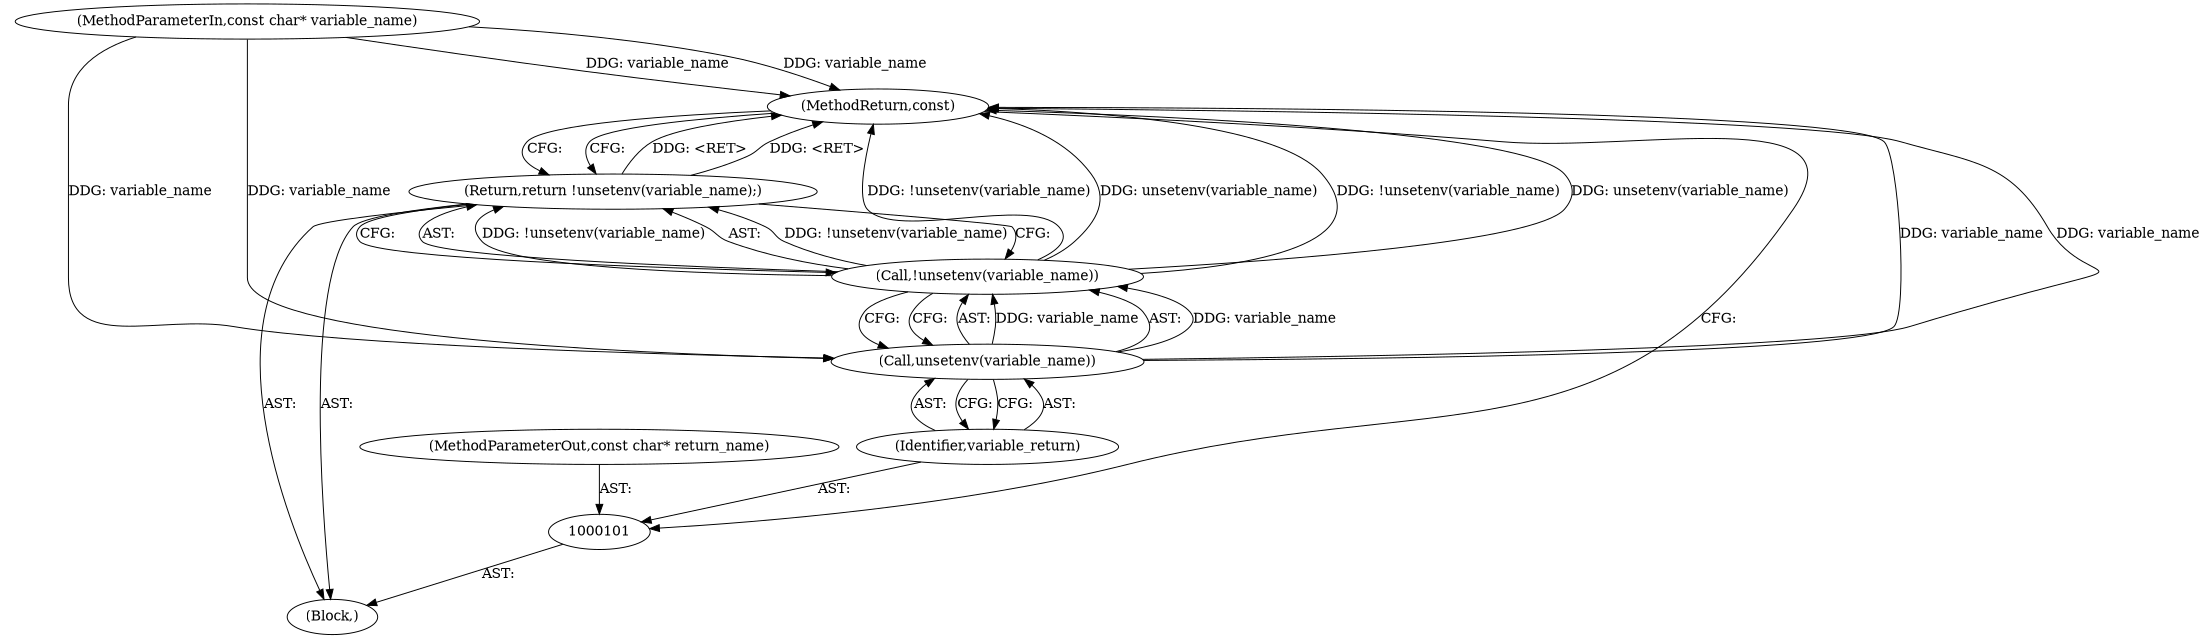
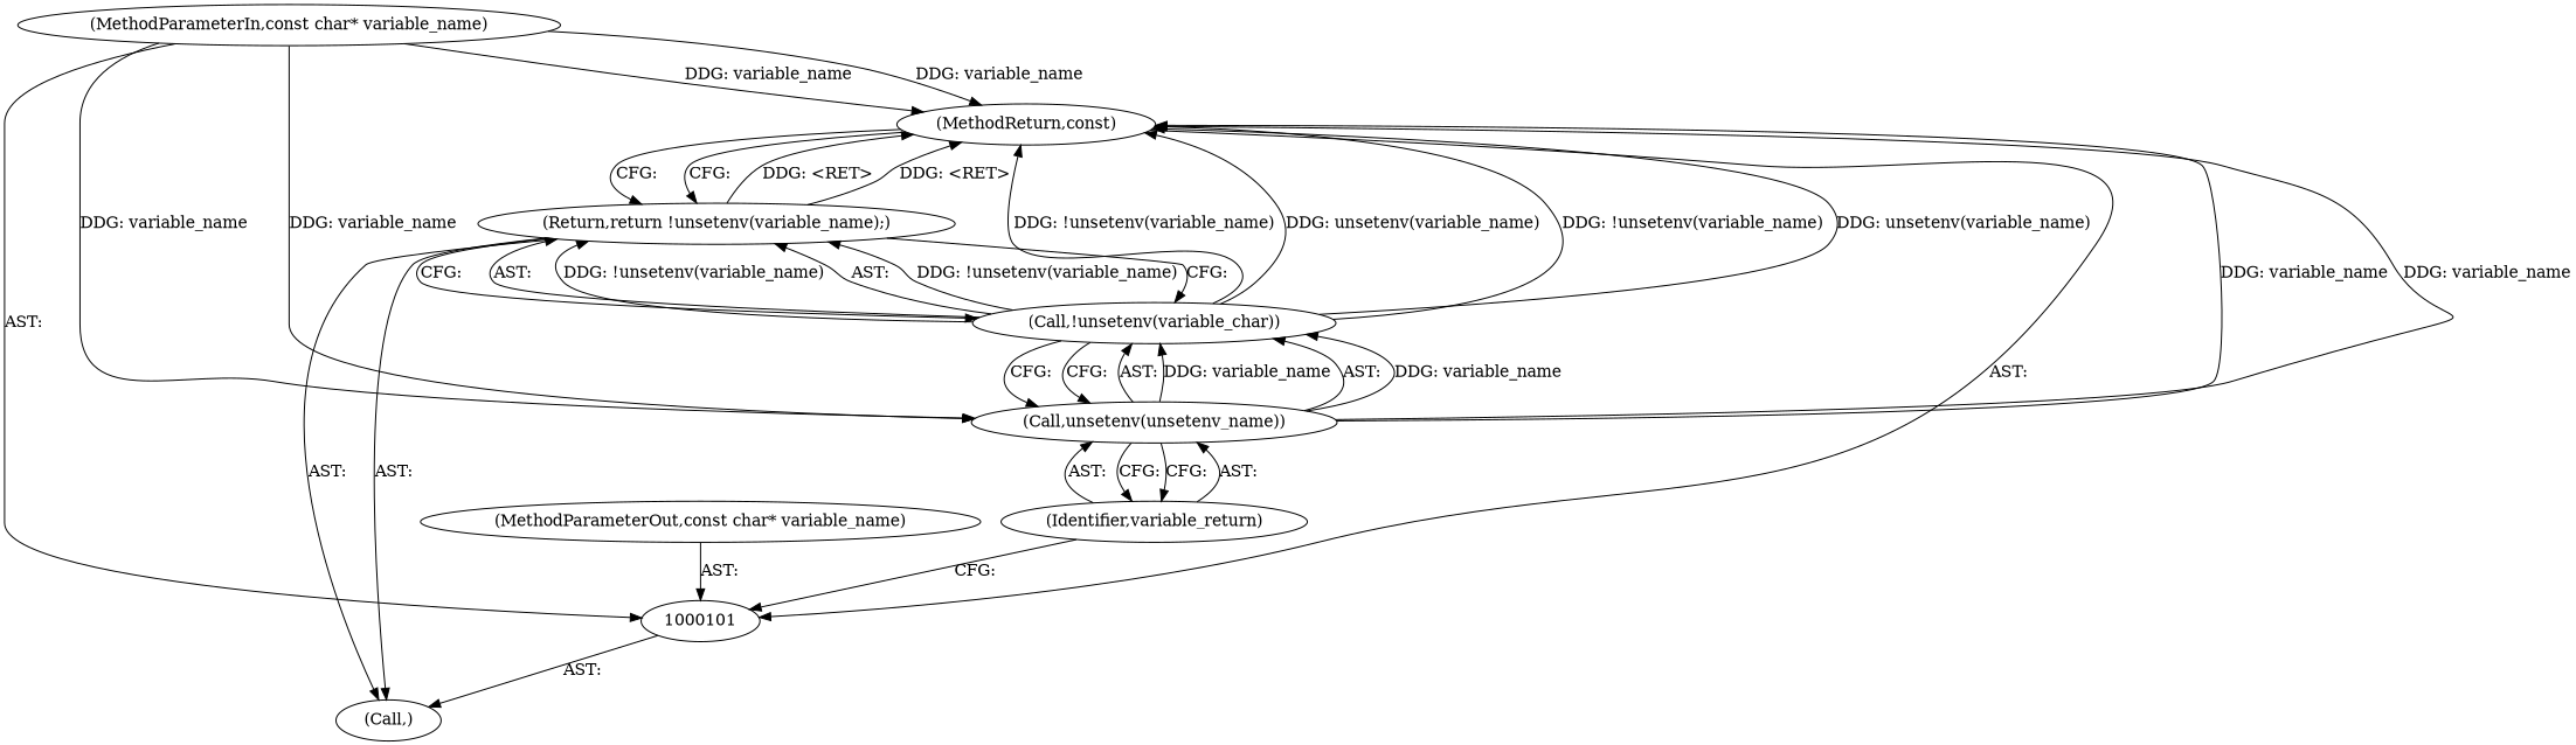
  digraph {
    n1 [label="(MethodParameterIn,const char* variable_name)"]
    n2 [label="(MethodReturn,const)"]
-   n3 [label="(Call,unsetenv(variable_name))"]
+   n3 [label="(Call,unsetenv(unsetenv_name))"]
    1000101
    n5 [label="(Return,return !unsetenv(variable_name);)"]
-   n6 [label="(Call,!unsetenv(variable_name))"]
+   n6 [label="(Call,!unsetenv(variable_char))"]
    n7 [label="(Identifier,variable_return)"]
-   n8 [label="(Block,)"]
-   n9 [label="(MethodParameterOut,const char* return_name)"]
+   n8 [label="(Call,)"]
+   n9 [label="(MethodParameterOut,const char* variable_name)"]
    n1 -> n2 [label="DDG: variable_name"]
    n1 -> n2 [label="DDG: variable_name"]
    n1 -> n3 [label="DDG: variable_name"]
    n1 -> n3 [label="DDG: variable_name"]
-   n2 -> 1000101 [label="CFG: "]
+   n1 -> 1000101 [label="AST: "]
+   n2 -> 1000101 [label="AST: "]
    n2 -> n5 [label="CFG: "]
    n2 -> n5 [label="CFG: "]
    n3 -> n2 [label="DDG: variable_name"]
    n3 -> n2 [label="DDG: variable_name"]
    n3 -> n6 [label="AST: "]
    n3 -> n6 [label="DDG: variable_name"]
    n3 -> n6 [label="AST: "]
    n3 -> n6 [label="DDG: variable_name"]
    n3 -> n7 [label="CFG: "]
    n3 -> n7 [label="CFG: "]
    1000101 -> n8 [label="AST: "]
    n5 -> n2 [label="DDG: <RET>"]
    n5 -> n2 [label="DDG: <RET>"]
    n5 -> n6 [label="CFG: "]
    n5 -> n6 [label="CFG: "]
    n5 -> n8 [label="AST: "]
    n5 -> n8 [label="AST: "]
    n6 -> n2 [label="DDG: !unsetenv(variable_name)"]
    n6 -> n2 [label="DDG: unsetenv(variable_name)"]
    n6 -> n2 [label="DDG: !unsetenv(variable_name)"]
    n6 -> n2 [label="DDG: unsetenv(variable_name)"]
    n6 -> n3 [label="CFG: "]
    n6 -> n3 [label="CFG: "]
    n6 -> n5 [label="AST: "]
    n6 -> n5 [label="DDG: !unsetenv(variable_name)"]
    n6 -> n5 [label="AST: "]
    n6 -> n5 [label="DDG: !unsetenv(variable_name)"]
    n7 -> n3 [label="AST: "]
    n7 -> n3 [label="AST: "]
-   n7 -> 1000101 [label="AST: "]
+   n7 -> 1000101 [label="CFG: "]
    n9 -> 1000101 [label="AST: "]
  }
